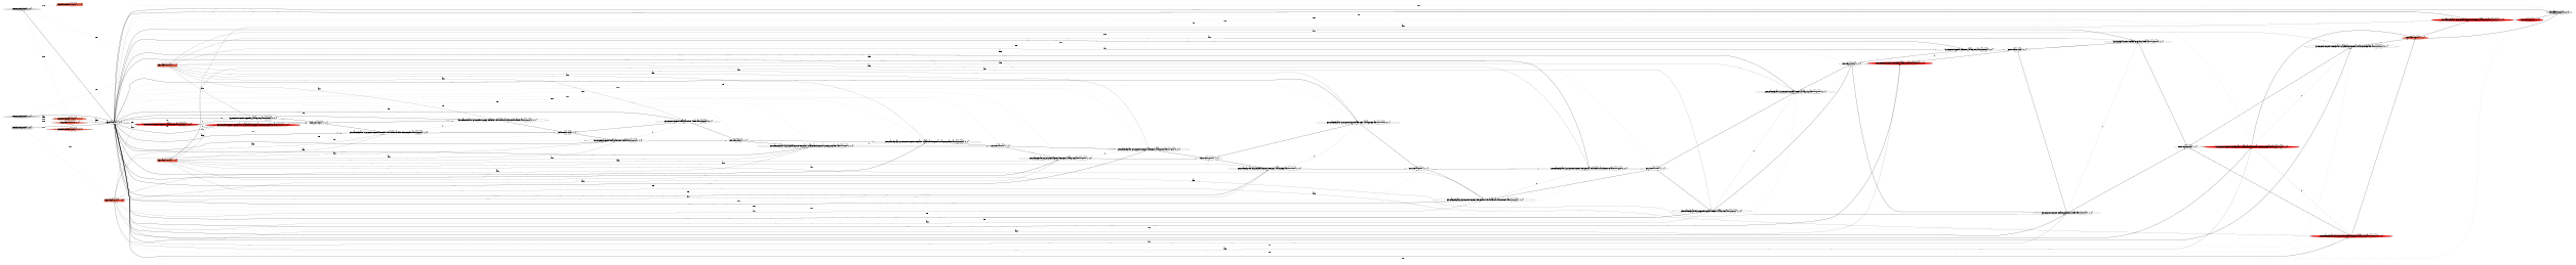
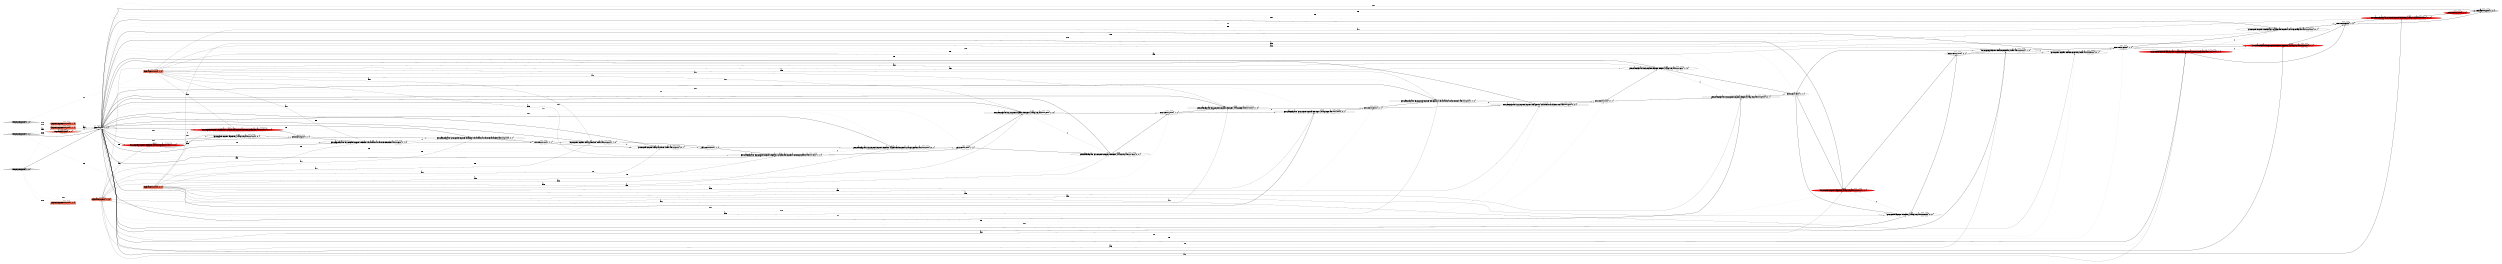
  digraph {
    rankdir=LR
    node [fillcolor=white shape=ellipse style=filled]
    edge [style=bold]
    n1 [label="getOrCreateConfiguration((IAM2Component)component).setIamClient((software.amazon.awssdk.services.iam.IamClient)value)@@@6@@@['0', '0', '1']"]
    n2 [label="return true@@@7@@@['1', '1', '1']"]
    n3 [label="((IAM2Component)component).setLazyStartProducer((boolean)value)@@@8@@@['0', '0', '1']"]
    n4 [label="((ECS2Component)component).setLazyStartProducer((boolean)value)@@@8@@@['1', '1', '0']"]
    n5 [fillcolor=red label="((ECS2Component)component).setSecretKey((java.lang.String)value)@@@20@@@['1', '0', '0']"]
    n6 [label="((IAM2Component)component).setSecretKey((java.lang.String)value)@@@20@@@['0', '0', '1']"]
    n7 [label="return true@@@21@@@['1', '0', '1']"]
    n8 [label="((ECS2Component)component).setBasicPropertyBinding((boolean)value)@@@20@@@['1', '1', '0']"]
    n9 [label="((IAM2Component)component).setBasicPropertyBinding((boolean)value)@@@22@@@['0', '0', '1']"]
-   n10 [fillcolor=tomato label="Component component@@@2@@@['1', '0', '0']" shape=diamond]
+   n10 [fillcolor=tomato label="Component component@@@2@@@['1', '0', '0']" shape=box]
    n11 [label="return true@@@9@@@['1', '1', '1']"]
    n12 [label="getOrCreateConfiguration((ECS2Component)component).setOperation((org.apache.camel.component.aws2.ecs.ECS2Operations)value)@@@10@@@['1', '1', '0']"]
    n13 [label="getOrCreateConfiguration((IAM2Component)component).setOperation((org.apache.camel.component.aws2.iam.IAM2Operations)value)@@@10@@@['0', '0', '1']"]
    n14 [label="name@@@3@@@['1', '1', '1']" shape=diamond]
    n15 [label="((IAM2Component)component).setConfiguration((org.apache.camel.component.aws2.iam.IAM2Configuration)value)@@@24@@@['0', '0', '1']"]
    n16 [label="getOrCreateConfiguration((IAM2Component)component).setProxyHost((java.lang.String)value)@@@12@@@['0', '0', '1']"]
    n17 [label="return true@@@19@@@['1', '1', '1']"]
    n18 [label="getOrCreateConfiguration((ECS2Component)component).setProxyHost((java.lang.String)value)@@@12@@@['1', '1', '0']"]
    n19 [label="return true@@@13@@@['1', '1', '1']"]
    n20 [fillcolor=red label="((ECS2Component)component).setConfiguration((org.apache.camel.component.aws2.ecs.ECS2Configuration)value)@@@24@@@['1', '0', '0']"]
    n21 [label="getOrCreateConfiguration((ECS2Component)component).setRegion((java.lang.String)value)@@@18@@@['1', '1', '0']"]
    n22 [fillcolor=red label="return true@@@25@@@['0', '1', '0']"]
-   n23 [fillcolor=tomato label="return true@@@25@@@['1', '1', '1']"]
+   n23 [label="return true@@@25@@@['1', '1', '1']"]
    n24 [fillcolor=lightgray label="return false@@@26@@@['1', '1', '1']"]
    n25 [label="getOrCreateConfiguration((IAM2Component)component).setProxyProtocol((software.amazon.awssdk.core.Protocol)value)@@@16@@@['0', '0', '1']"]
    n26 [label="return true@@@11@@@['1', '1', '1']"]
    n27 [fillcolor=red label="getOrCreateConfiguration((ECS2Component)component).setAccessKey((java.lang.String)value)@@@22@@@['0', '1', '0']"]
    n28 [fillcolor=red label="((ECS2Component)component).setAccessKey((java.lang.String)value)@@@4@@@['1', '0', '0']"]
    n29 [label="return true@@@15@@@['1', '1', '1']"]
    n30 [label="((IAM2Component)component).setAccessKey((java.lang.String)value)@@@4@@@['0', '0', '1']"]
    n31 [label="getOrCreateConfiguration((ECS2Component)component).setProxyPort((java.lang.Integer)value)@@@14@@@['1', '1', '0']"]
    n32 [label="return true@@@5@@@['1', '1', '1']"]
    n33 [label="return true@@@17@@@['1', '1', '1']"]
    n34 [label="getOrCreateConfiguration((IAM2Component)component).setRegion((java.lang.String)value)@@@18@@@['0', '0', '1']"]
    n35 [label="getOrCreateConfiguration((ECS2Component)component).setProxyProtocol((software.amazon.awssdk.core.Protocol)value)@@@16@@@['1', '1', '0']"]
    n36 [fillcolor=red label="getOrCreateConfiguration((ECS2Component)component).setSecretKey((java.lang.String)value)@@@24@@@['0', '1', '0']"]
    n37 [label="return true@@@23@@@['1', '1', '1']"]
    n38 [label="getOrCreateConfiguration((IAM2Component)component).setProxyPort((java.lang.Integer)value)@@@14@@@['0', '0', '1']"]
    n39 [fillcolor=red label="((ECS2Component)component).setConfiguration((org.apache.camel.component.aws2.ecs.ECS2Configuration)value)@@@4@@@['0', '1', '0']"]
    n40 [label="getOrCreateConfiguration((ECS2Component)component).setEcsClient((software.amazon.awssdk.services.ecs.EcsClient)value)@@@6@@@['1', '1', '0']"]
    n41 [fillcolor=tomato label="Object value@@@2@@@['1', '0', '0']" shape=box]
-   n42 [fillcolor=lightgray label="setPropertyOnComponent['1', '0', '0']" shape=box]
-   n43 [fillcolor=tomato label="Component component@@@2@@@['1', '1', '1']"]
+   n42 [fillcolor=lightgray label="setPropertyOnComponent['1', '0', '0']" shape=diamond]
+   n43 [fillcolor=tomato label="Component component@@@2@@@['1', '1', '1']" shape=box]
    n44 [fillcolor=tomato label="Object value@@@2@@@['0', '0', '1']" shape=box]
    n45 [fillcolor=lightgray label="setPropertyOnComponent['0', '1', '0']" shape=diamond]
    n46 [fillcolor=tomato label="Component component@@@2@@@['0', '1', '0']" shape=box]
    n47 [fillcolor=tomato label="Object value@@@2@@@['0', '1', '0']" shape=box]
    n48 [fillcolor=tomato label="String name@@@2@@@['0', '0', '1']" shape=diamond]
    n49 [fillcolor=lightgray label="setPropertyOnComponent['0', '0', '1']" shape=diamond]
    n1 -> n2
    n2 -> n3
    n2 -> n4
    n3 -> n11
    n4 -> n3 [label=0 style=dashed]
    n4 -> n11
    n5 -> n6 [label=0 style=dashed]
    n5 -> n7
    n6 -> n7
    n7 -> n8
    n7 -> n9
    n8 -> n9 [label=0 style=dashed]
    n8 -> n37
    n9 -> n37
    n11 -> n12
    n11 -> n13
    n12 -> n13 [label=0 style=dashed]
    n12 -> n26
    n13 -> n26
    n14 -> n1
    n14 -> n1 [label=true style=dotted]
    n14 -> n2 [label=true style=dotted]
    n14 -> n3
    n14 -> n3 [label=true style=dotted]
    n14 -> n4
    n14 -> n4 [label=true style=dotted]
    n14 -> n5 [label=true style=dotted]
    n14 -> n5
    n14 -> n6 [label=true style=dotted]
    n14 -> n6
    n14 -> n7 [label=true style=dotted]
    n14 -> n8 [label=true style=dotted]
    n14 -> n8
    n14 -> n9 [label=true style=dotted]
    n14 -> n9
    n14 -> n11 [label=true style=dotted]
    n14 -> n12
    n14 -> n12 [label=true style=dotted]
    n14 -> n13
    n14 -> n13 [label=true style=dotted]
    n14 -> n15
    n14 -> n15 [label=true style=dotted]
    n14 -> n16
    n14 -> n16 [label=true style=dotted]
-   n14 -> n17 [label=name style=dotted]
+   n14 -> n17 [label=true style=dotted]
    n14 -> n18 [label=true style=dotted]
    n14 -> n18
    n14 -> n19 [label=true style=dotted]
    n14 -> n20
    n14 -> n20 [label=true style=dotted]
    n14 -> n21 [label=true style=dotted]
    n14 -> n21
    n14 -> n22 [label=true style=dotted]
    n14 -> n23 [label=true style=dotted]
    n14 -> n24 [label=true style=dotted]
    n14 -> n24
    n14 -> n25 [label=true style=dotted]
    n14 -> n25
    n14 -> n26 [label=true style=dotted]
    n14 -> n27
    n14 -> n27 [label=true style=dotted]
    n14 -> n28 [label=true style=dotted]
    n14 -> n28
    n14 -> n29 [label=true style=dotted]
    n14 -> n30
    n14 -> n30 [label=true style=dotted]
    n14 -> n31
    n14 -> n31 [label=true style=dotted]
    n14 -> n32 [label=true style=dotted]
-   n14 -> n33 [label=name style=dotted]
+   n14 -> n33 [label=true style=dotted]
    n14 -> n34 [label=true style=dotted]
    n14 -> n34
    n14 -> n35 [label=true style=dotted]
    n14 -> n35
    n14 -> n36
    n14 -> n36 [label=true style=dotted]
+   n14 -> n37 [label=true style=dotted]
    n14 -> n38
    n14 -> n38 [label=true style=dotted]
    n14 -> n39 [label=true style=dotted]
    n14 -> n39
    n14 -> n40 [label=true style=dotted]
    n14 -> n40
    n15 -> n23
    n16 -> n19
    n17 -> n5
    n17 -> n6
    n17 -> n8
    n18 -> n16 [label=0 style=dashed]
    n18 -> n19
    n19 -> n31
    n19 -> n38
    n20 -> n15 [label=0 style=dashed]
    n20 -> n23
    n20 -> n27 [label=0 style=dashed]
    n21 -> n17
    n21 -> n34 [label=0 style=dashed]
    n22 -> n24
    n23 -> n24
    n23 -> n36
    n25 -> n33
    n26 -> n16
    n26 -> n18
    n27 -> n23
    n28 -> n30 [label=0 style=dashed]
    n28 -> n32
    n28 -> n39 [label=0 style=dashed]
    n29 -> n25
    n29 -> n35
    n30 -> n32
    n31 -> n29
    n31 -> n38 [label=0 style=dashed]
    n32 -> n1
    n32 -> n40
    n33 -> n21
    n33 -> n34
    n34 -> n17
    n35 -> n25 [label=0 style=dashed]
    n35 -> n33
    n36 -> n22
    n37 -> n15
    n37 -> n20
    n37 -> n27
    n38 -> n29
    n39 -> n32
    n40 -> n1 [label=0 style=dashed]
    n40 -> n2
    n41 -> n4 [label=value style=solid]
    n41 -> n5 [label=value style=solid]
    n41 -> n8 [label=value style=solid]
    n41 -> n12 [label=value style=solid]
    n41 -> n18 [label=value style=solid]
    n41 -> n20 [label=value style=solid]
    n41 -> n21 [label=value style=solid]
    n41 -> n28 [label=value style=solid]
    n41 -> n31 [label=value style=solid]
    n41 -> n35 [label=value style=solid]
    n41 -> n40 [label=value style=solid]
    n42 -> n10 [label=true style=dotted]
    n42 -> n14
    n42 -> n41 [label=true style=dotted]
    n42 -> n43 [label=true style=dotted]
    n43 -> n14 [label=name style=solid]
    n44 -> n1 [label=value style=solid]
    n44 -> n3 [label=value style=solid]
    n44 -> n6 [label=value style=solid]
    n44 -> n9 [label=value style=solid]
    n44 -> n13 [label=value style=solid]
    n44 -> n15 [label=value style=solid]
    n44 -> n16 [label=value style=solid]
    n44 -> n25 [label=value style=solid]
    n44 -> n30 [label=value style=solid]
    n44 -> n34 [label=value style=solid]
    n44 -> n38 [label=value style=solid]
-   n45 -> n14
+   n45 -> n14 [style=dotted]
    n45 -> n43 [label=true style=dotted]
    n45 -> n46 [label=true style=dotted]
-   n45 -> n44 [label=true style=dotted]
+   n45 -> n47 [label=true style=dotted]
    n47 -> n4 [label=value style=solid]
    n47 -> n8 [label=value style=solid]
    n47 -> n12 [label=value style=solid]
    n47 -> n18 [label=value style=solid]
    n47 -> n21 [label=value style=solid]
    n47 -> n27 [label=value style=solid]
    n47 -> n31 [label=value style=solid]
    n47 -> n35 [label=value style=solid]
    n47 -> n36 [label=value style=solid]
    n47 -> n39 [label=value style=solid]
    n47 -> n40 [label=value style=solid]
    n48 -> n14 [label=0 style=solid]
    n49 -> n14
    n49 -> n43 [label=name style=dotted]
    n49 -> n44 [label=true style=dotted]
    n49 -> n48 [label=true style=dotted]
  }
